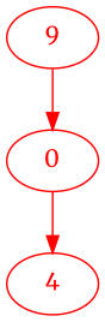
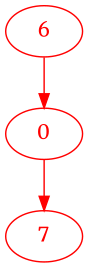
  digraph {
    fontname=Merriweather
    node [color=red fontcolor=red fontname=Merriweather]
    edge [color=red fontname=Merriweather]
    0
-   7 [label=4]
-   9
+   7
+   9 [label=6]
    0 -> 7
    9 -> 0
  }
